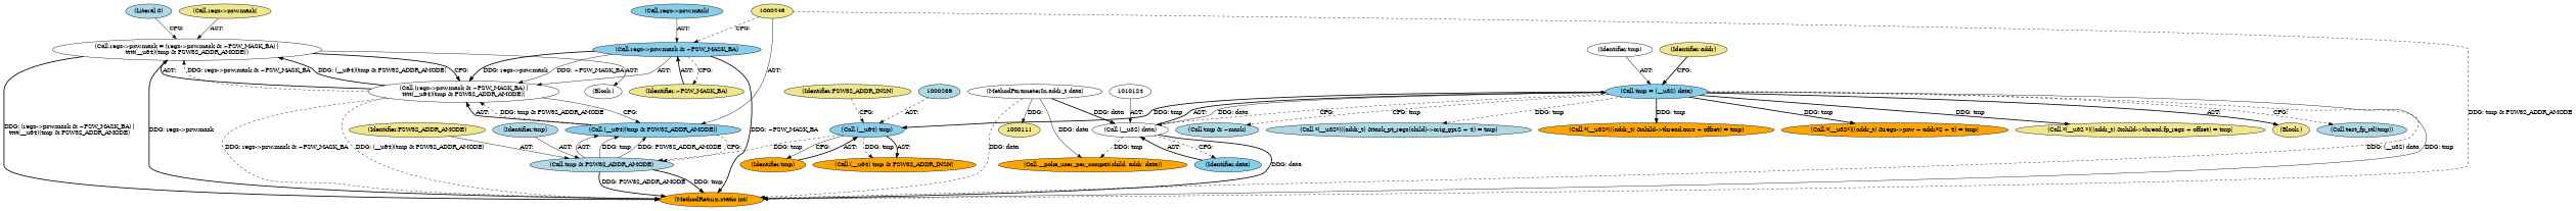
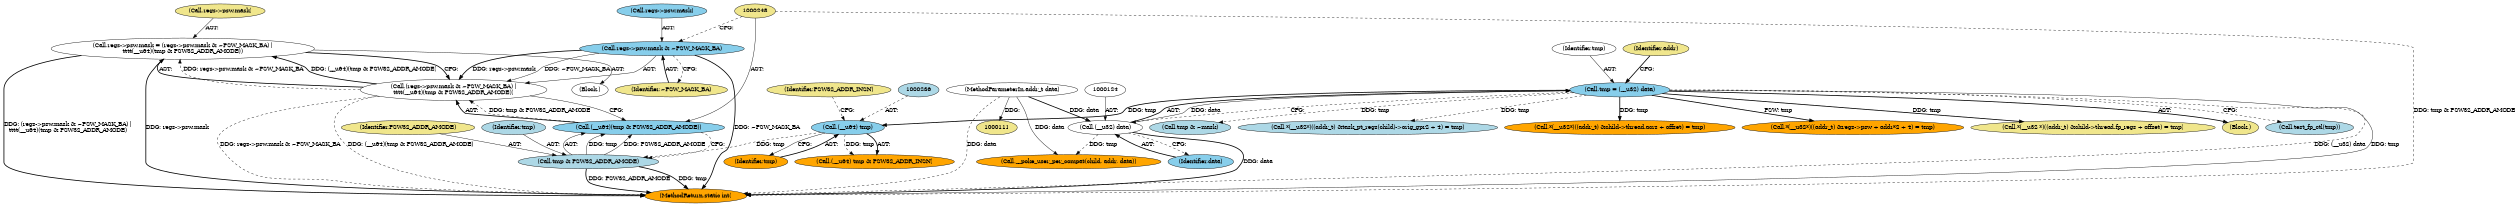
  digraph {
    node [fillcolor=khaki style=filled]
    edge [style=bold]
    n1 [fillcolor=white label="(Call,regs->psw.mask = (regs->psw.mask & ~PSW_MASK_BA) |\n\t\t\t\t(__u64)(tmp & PSW32_ADDR_AMODE))"]
    n2 [fillcolor=white label="(Call,(regs->psw.mask & ~PSW_MASK_BA) |\n\t\t\t\t(__u64)(tmp & PSW32_ADDR_AMODE))"]
    n3 [fillcolor=white label="(Block,)"]
    n4 [fillcolor=orange label="(MethodReturn,static int)"]
    n5 [fillcolor=skyblue label="(Call,(__u64)(tmp & PSW32_ADDR_AMODE))"]
    n6 [fillcolor=lightblue label="(Call,tmp & PSW32_ADDR_AMODE)"]
    n7 [fillcolor=skyblue label="(Call,regs->psw.mask & ~PSW_MASK_BA)"]
    n8 [label="(Identifier,~PSW_MASK_BA)"]
    n9 [label="(Identifier,PSW32_ADDR_AMODE)"]
    n10 [fillcolor=skyblue label="(Call,(__u64) tmp)"]
    n11 [fillcolor=orange label="(Call,(__u64) tmp & PSW32_ADDR_INSN)"]
    n12 [fillcolor=orange label="(Identifier,tmp)"]
    n13 [fillcolor=skyblue label="(Call,tmp = (__u32) data)"]
    n14 [fillcolor=white label="(Call,(__u32) data)"]
    n15 [fillcolor=lightblue label="(Call,tmp & ~mask)"]
    n16 [fillcolor=lightblue label="(Call,*(__u32*)((addr_t) &task_pt_regs(child)->orig_gpr2 + 4) = tmp)"]
    n17 [fillcolor=orange label="(Call,*(__u32*)((addr_t) &child->thread.acrs + offset) = tmp)"]
    n18 [fillcolor=orange label="(Call,*(__u32*)((addr_t) &regs->psw + addr*2 + 4) = tmp)"]
    n19 [label="(Call,*(__u32 *)((addr_t) &child->thread.fp_regs + offset) = tmp)"]
    n20 [label="(Block,)"]
    n21 [fillcolor=lightblue label="(Call,test_fp_ctl(tmp))"]
    n22 [fillcolor=orange label="(Call,__poke_user_per_compat(child, addr, data))"]
    n23 [fillcolor=skyblue label="(Identifier,data)"]
    n24 [fillcolor=white label="(MethodParameterIn,addr_t data)"]
    1000111
    n26 [label="(Identifier,addr)"]
    n27 [label="(Identifier,PSW32_ADDR_INSN)"]
-   n28 [fillcolor=lightblue label="(Literal,0)"]
    n29 [fillcolor=white label="(Identifier,tmp)"]
    n30 [fillcolor=skyblue label="(Call,regs->psw.mask)"]
    n31 [label="(Call,regs->psw.mask)"]
    n32 [fillcolor=lightblue label="(Identifier,tmp)"]
    1000248
    n34 [fillcolor=lightblue label=1000236]
-   1000124 [fillcolor=white label=1010124]
+   1000124 [fillcolor=white]
    n1 -> n2 [label="CFG: "]
    n1 -> n3 [label="AST: " style=solid]
    n1 -> n4 [label="DDG: (regs->psw.mask & ~PSW_MASK_BA) |\n\t\t\t\t(__u64)(tmp & PSW32_ADDR_AMODE)"]
    n1 -> n4 [label="DDG: regs->psw.mask"]
    n2 -> n1 [label="AST: "]
    n2 -> n1 [label="DDG: regs->psw.mask & ~PSW_MASK_BA" style=dashed]
    n2 -> n1 [label="DDG: (__u64)(tmp & PSW32_ADDR_AMODE)"]
    n2 -> n4 [label="DDG: regs->psw.mask & ~PSW_MASK_BA" style=dashed]
    n2 -> n4 [label="DDG: (__u64)(tmp & PSW32_ADDR_AMODE)" style=dashed]
    n2 -> n5 [label="CFG: " style=solid]
    n5 -> n2 [label="AST: "]
    n5 -> n2 [label="DDG: tmp & PSW32_ADDR_AMODE" style=dashed]
    n5 -> n6 [label="CFG: " style=dashed]
    n6 -> n4 [label="DDG: PSW32_ADDR_AMODE"]
    n6 -> n4 [label="DDG: tmp"]
    n6 -> n5 [label="AST: " style=solid]
    n6 -> n5 [label="DDG: tmp" style=solid]
    n6 -> n5 [label="DDG: PSW32_ADDR_AMODE" style=solid]
    n7 -> n2 [label="AST: " style=solid]
    n7 -> n2 [label="DDG: regs->psw.mask"]
    n7 -> n2 [label="DDG: ~PSW_MASK_BA" style=solid]
    n7 -> n4 [label="DDG: ~PSW_MASK_BA"]
    n7 -> n8 [label="CFG: " style=dashed]
    n8 -> n7 [label="AST: "]
    n9 -> n6 [label="AST: " style=solid]
    n10 -> n6 [label="DDG: tmp" style=dashed]
    n10 -> n11 [label="AST: "]
    n10 -> n11 [label="DDG: tmp" style=dashed]
    n10 -> n12 [label="CFG: " style=solid]
    n12 -> n10 [label="AST: "]
    n13 -> n4 [label="DDG: (__u32) data" style=dashed]
    n13 -> n4 [label="DDG: tmp" style=solid]
    n13 -> n10 [label="DDG: tmp"]
    n13 -> n14 [label="CFG: " style=dashed]
-   n13 -> n15 [label="CFG: tmp" style=dashed]
+   n13 -> n15 [label="DDG: tmp" style=dashed]
    n13 -> n16 [label="DDG: tmp" style=dashed]
    n13 -> n17 [label="DDG: tmp"]
-   n13 -> n18 [label="DDG: tmp"]
+   n13 -> n18 [label="PSW: tmp"]
    n13 -> n19 [label="DDG: tmp"]
    n13 -> n20 [label="AST: "]
    n13 -> n21 [label="CFG: " style=dashed]
    n14 -> n4 [label="DDG: data"]
    n14 -> n13 [label="AST: "]
    n14 -> n13 [label="DDG: data" style=solid]
    n14 -> n22 [label="DDG: tmp" style=dashed]
    n14 -> n23 [label="CFG: " style=dashed]
    n23 -> n14 [label="AST: "]
    n24 -> n4 [label="DDG: data" style=dashed]
    n24 -> n14 [label="DDG: data"]
    n24 -> n22 [label="DDG: data" style=solid]
    n24 -> 1000111 [label="DDG: " style=solid]
    n26 -> n13 [label="CFG: "]
    n27 -> n10 [label="CFG: " style=dashed]
-   n28 -> n1 [label="CFG: " style=solid]
    n29 -> n13 [label="AST: " style=solid]
    n30 -> n7 [label="AST: " style=solid]
    n31 -> n1 [label="AST: " style=solid]
    n32 -> n6 [label="AST: " style=solid]
    1000248 -> n4 [label="DDG: tmp & PSW32_ADDR_AMODE" style=dashed]
    1000248 -> n5 [label="AST: " style=solid]
    1000248 -> n7 [label="CFG: " style=dashed]
    n34 -> n10 [label="AST: " style=dashed]
    1000124 -> n14 [label="AST: " style=solid]
  }
